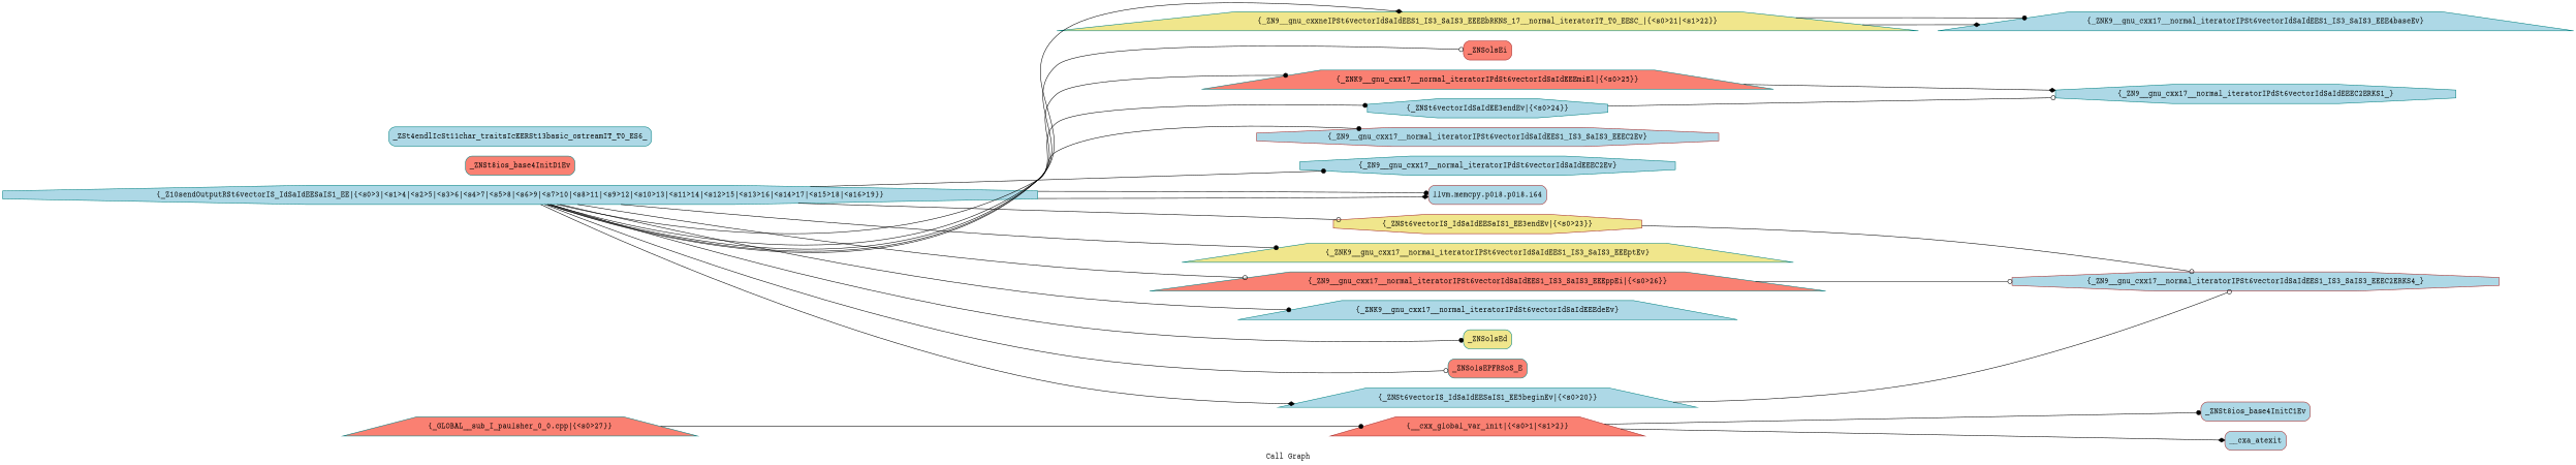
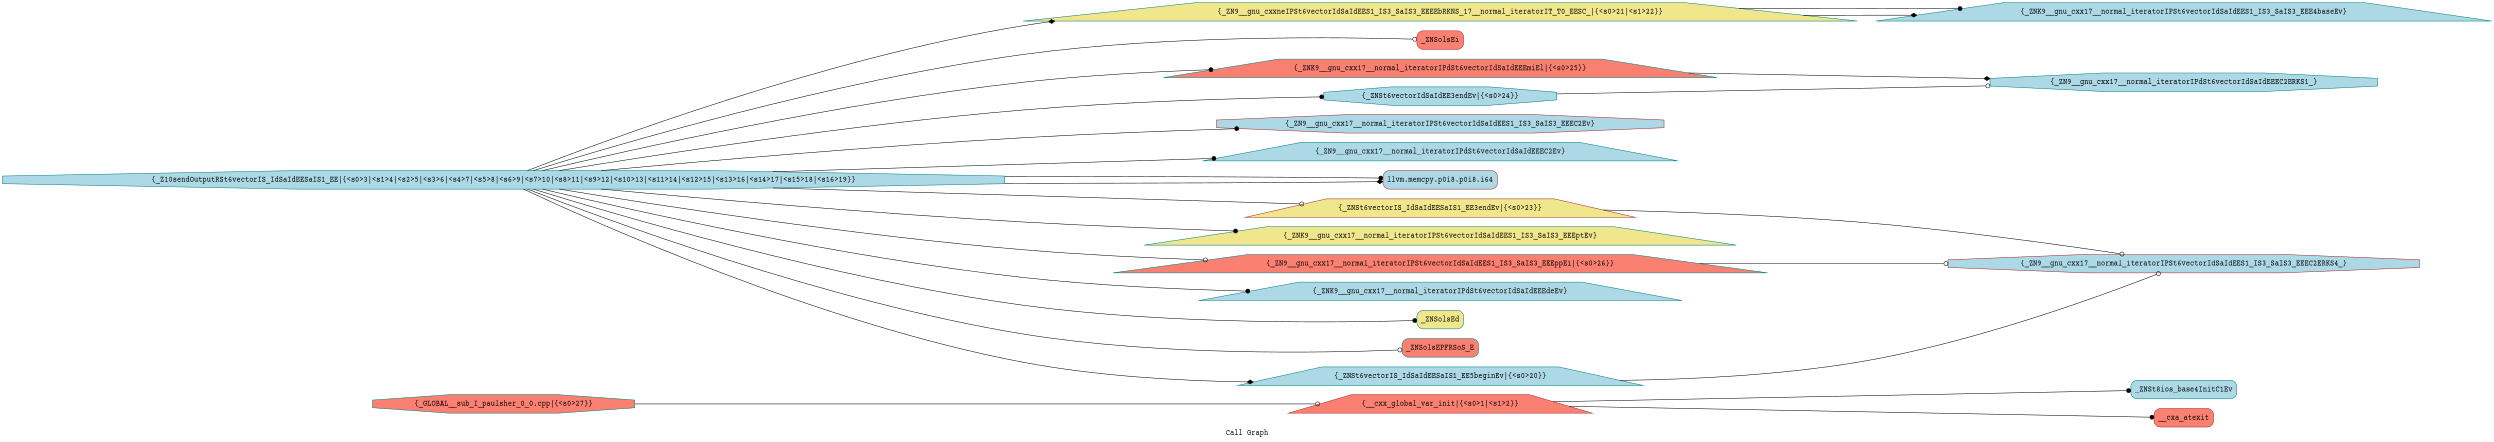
  digraph {
    fontname="Courier Prime"
    label="Call Graph"
    rankdir=LR
    node [color=teal fillcolor=lightblue fontname="Courier Prime" shape=trapezium style=filled]
    edge [arrowhead=dot color=black fontname="Courier Prime" tailport=s0]
    n1 [color=brown fillcolor=salmon label="{__cxx_global_var_init|{<s0>1|<s1>2}}"]
-   n2 [color=brown label="{_ZNSt8ios_base4InitC1Ev}" shape=Mrecord]
-   n3 [color=brown label="{__cxa_atexit}" shape=Mrecord]
+   n2 [label="{_ZNSt8ios_base4InitC1Ev}" shape=Mrecord]
+   n3 [color=brown fillcolor=salmon label="{__cxa_atexit}" shape=Mrecord]
    n4 [label="{_ZNSt6vectorIS_IdSaIdEESaIS1_EE5beginEv|{<s0>20}}"]
    n5 [color=brown label="{_ZN9__gnu_cxx17__normal_iteratorIPSt6vectorIdSaIdEES1_IS3_SaIS3_EEEC2ERKS4_}" shape=octagon]
    n6 [color=brown fillcolor=salmon label="{_ZNSolsEi}" shape=Mrecord]
-   n7 [fillcolor=salmon label="{_ZNSt8ios_base4InitD1Ev}" shape=Mrecord]
    n8 [fillcolor=khaki label="{_ZN9__gnu_cxxneIPSt6vectorIdSaIdEES1_IS3_SaIS3_EEEEbRKNS_17__normal_iteratorIT_T0_EESC_|{<s0>21|<s1>22}}"]
    n9 [label="{_ZNK9__gnu_cxx17__normal_iteratorIPSt6vectorIdSaIdEES1_IS3_SaIS3_EEE4baseEv}"]
    n10 [fillcolor=salmon label="{_ZNK9__gnu_cxx17__normal_iteratorIPdSt6vectorIdSaIdEEEmiEl|{<s0>25}}"]
    n11 [label="{_ZN9__gnu_cxx17__normal_iteratorIPdSt6vectorIdSaIdEEEC2ERKS1_}" shape=octagon]
    n12 [label="{_Z10sendOutputRSt6vectorIS_IdSaIdEESaIS1_EE|{<s0>3|<s1>4|<s2>5|<s3>6|<s4>7|<s5>8|<s6>9|<s7>10|<s8>11|<s9>12|<s10>13|<s11>14|<s12>15|<s13>16|<s14>17|<s15>18|<s16>19}}" shape=octagon]
    n13 [color=brown label="{_ZN9__gnu_cxx17__normal_iteratorIPSt6vectorIdSaIdEES1_IS3_SaIS3_EEEC2Ev}" shape=octagon]
-   n14 [label="{_ZN9__gnu_cxx17__normal_iteratorIPdSt6vectorIdSaIdEEEC2Ev}" shape=octagon]
+   n14 [label="{_ZN9__gnu_cxx17__normal_iteratorIPdSt6vectorIdSaIdEEEC2Ev}"]
    n15 [color=brown label="{llvm.memcpy.p0i8.p0i8.i64}" shape=Mrecord]
-   n16 [color=brown fillcolor=khaki label="{_ZNSt6vectorIS_IdSaIdEESaIS1_EE3endEv|{<s0>23}}" shape=octagon]
+   n16 [color=brown fillcolor=khaki label="{_ZNSt6vectorIS_IdSaIdEESaIS1_EE3endEv|{<s0>23}}"]
    n17 [fillcolor=khaki label="{_ZNK9__gnu_cxx17__normal_iteratorIPSt6vectorIdSaIdEES1_IS3_SaIS3_EEEptEv}"]
    n18 [label="{_ZNSt6vectorIdSaIdEE3endEv|{<s0>24}}" shape=octagon]
    n19 [label="{_ZNK9__gnu_cxx17__normal_iteratorIPdSt6vectorIdSaIdEEEdeEv}"]
    n20 [fillcolor=khaki label="{_ZNSolsEd}" shape=Mrecord]
    n21 [fillcolor=salmon label="{_ZNSolsEPFRSoS_E}" shape=Mrecord]
    n22 [fillcolor=salmon label="{_ZN9__gnu_cxx17__normal_iteratorIPSt6vectorIdSaIdEES1_IS3_SaIS3_EEEppEi|{<s0>26}}"]
-   n23 [fillcolor=salmon label="{_GLOBAL__sub_I_paulsher_0_0.cpp|{<s0>27}}"]
-   n24 [label="{_ZSt4endlIcSt11char_traitsIcEERSt13basic_ostreamIT_T0_ES6_}" shape=Mrecord]
+   n23 [fillcolor=salmon label="{_GLOBAL__sub_I_paulsher_0_0.cpp|{<s0>27}}" shape=octagon]
    n1 -> n2
-   n1 -> n3 [arrowhead=diamond tailport=s1]
+   n1 -> n3 [tailport=s1]
    n4 -> n5 [arrowhead=odot]
    n8 -> n9 [arrowhead=diamond]
    n8 -> n9 [tailport=s1]
    n10 -> n11 [arrowhead=diamond]
    n12 -> n4 [arrowhead=diamond tailport=s2]
    n12 -> n6 [arrowhead=odot tailport=s10]
    n12 -> n8 [arrowhead=diamond tailport=s5]
    n12 -> n10 [tailport=s12]
    n12 -> n13
    n12 -> n14 [tailport=s1]
    n12 -> n15 [arrowhead=diamond tailport=s3]
    n12 -> n15 [tailport=s8]
    n12 -> n16 [arrowhead=odot tailport=s4]
    n12 -> n17 [tailport=s6]
    n12 -> n18 [tailport=s7]
    n12 -> n19 [tailport=s13]
    n12 -> n20 [tailport=s14]
    n12 -> n21 [arrowhead=odot tailport=s15]
    n12 -> n22 [arrowhead=odot tailport=s16]
    n16 -> n5 [arrowhead=odot]
    n18 -> n11 [arrowhead=odot]
    n22 -> n5 [arrowhead=odot]
-   n23 -> n1
+   n23 -> n1 [arrowhead=odot]
  }
